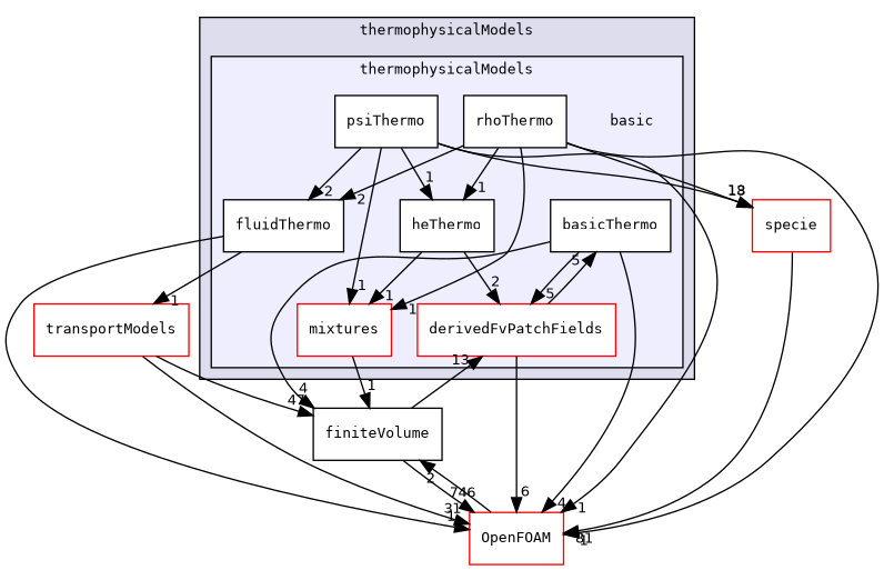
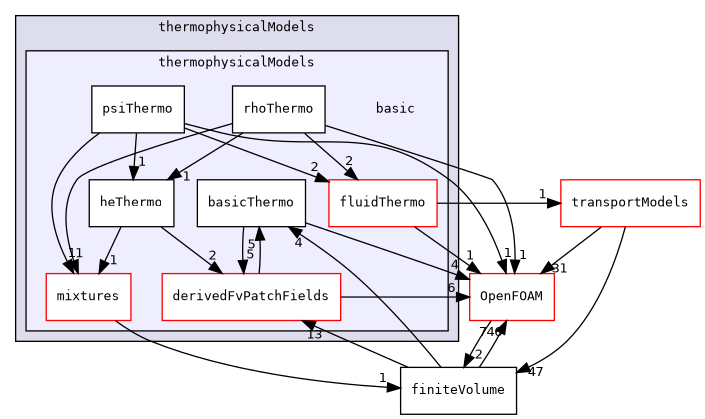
  digraph {
    compound=true
    fontname="DejaVu Sans Mono"
    node [fontname="DejaVu Sans Mono" fontsize=10 shape=box color=black fillcolor=white style=filled]
    edge [fontname="DejaVu Sans Mono" headlabel=1 labeldistance=1.5 labelfontname=Helvetica labelfontsize=10]
    n1 [label=basic shape=plaintext color="" fillcolor="" style=""]
    n2 [label=basicThermo]
    n3 [color=red label=derivedFvPatchFields]
-   n4 [label=fluidThermo]
+   n4 [color=red label=fluidThermo]
    n5 [label=heThermo]
    n6 [color=red label=mixtures]
    n7 [label=psiThermo]
    n8 [label=rhoThermo]
    n9 [label=finiteVolume fillcolor="" style=""]
    n10 [color=red label=OpenFOAM fillcolor="" style=""]
    n11 [color=red label=transportModels fillcolor="" style=""]
-   n12 [color=red label=specie fillcolor="" style=""]
    subgraph cluster_1 {
      bgcolor="#ddddee"
      fontsize=10
      label=thermophysicalModels
      pencolor=black
      subgraph cluster_2 {
        bgcolor="#eeeeff"
        fontsize=10
        label=thermophysicalModels
        pencolor=black
        n1
        n2
        n3
        n4
        n5
        n6
        n7
        n8
      }
    }
    n2 -> n3 [headlabel=5]
-   n2 -> n9 [headlabel=4]
+   n9 -> n2 [headlabel=4]
    n2 -> n10 [headlabel=4]
    n3 -> n2 [headlabel=5]
    n3 -> n10 [headlabel=6]
    n4 -> n10
    n4 -> n11
    n5 -> n3 [headlabel=2]
    n5 -> n6
    n6 -> n9
    n7 -> n4 [headlabel=2]
    n7 -> n5
    n7 -> n6
    n7 -> n10
-   n7 -> n12 [headlabel=13]
    n8 -> n4 [headlabel=2]
    n8 -> n5
    n8 -> n6
    n8 -> n10
-   n8 -> n12 [headlabel=18]
    n9 -> n3 [headlabel=13]
    n9 -> n10 [headlabel=746]
    n10 -> n9 [headlabel=2]
    n11 -> n9 [headlabel=47]
    n11 -> n10 [headlabel=31]
-   n12 -> n10 [headlabel=81]
  }
